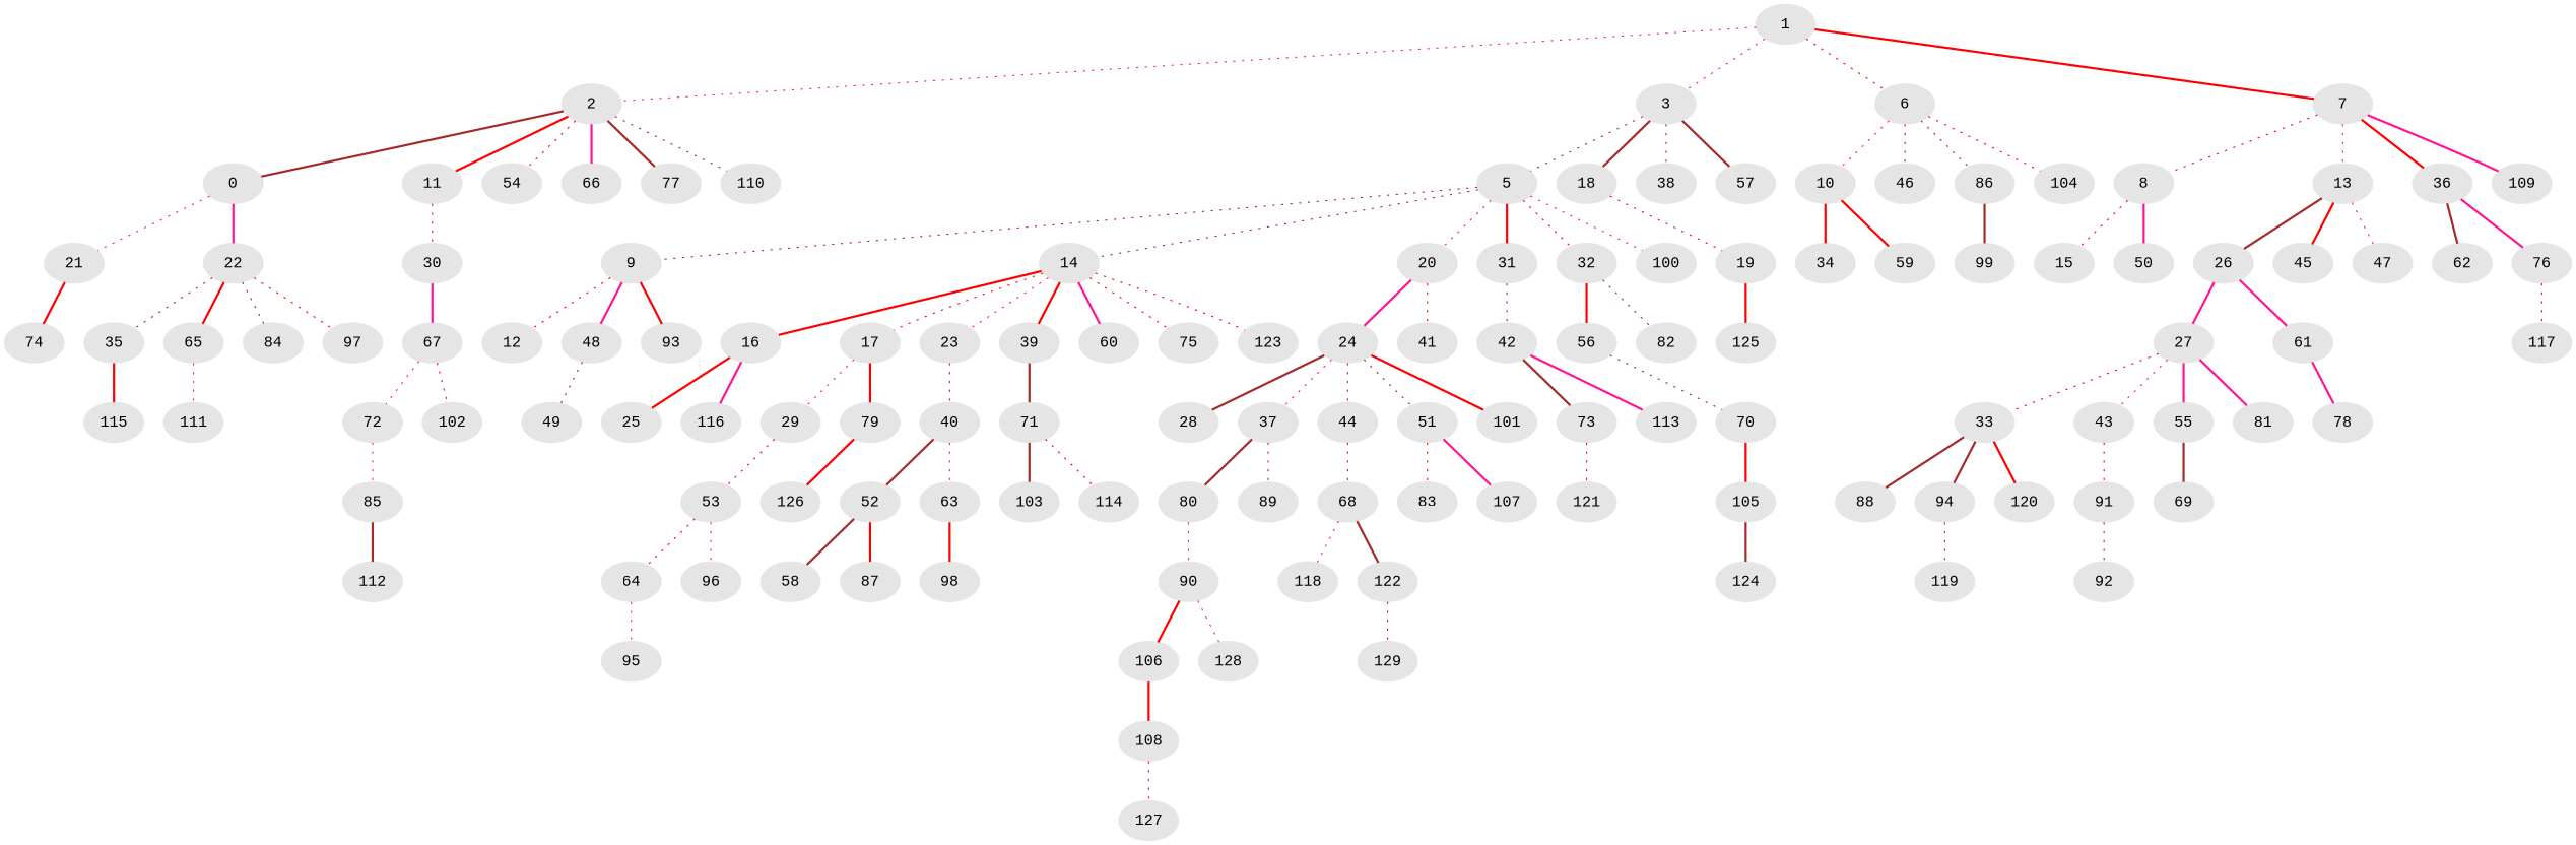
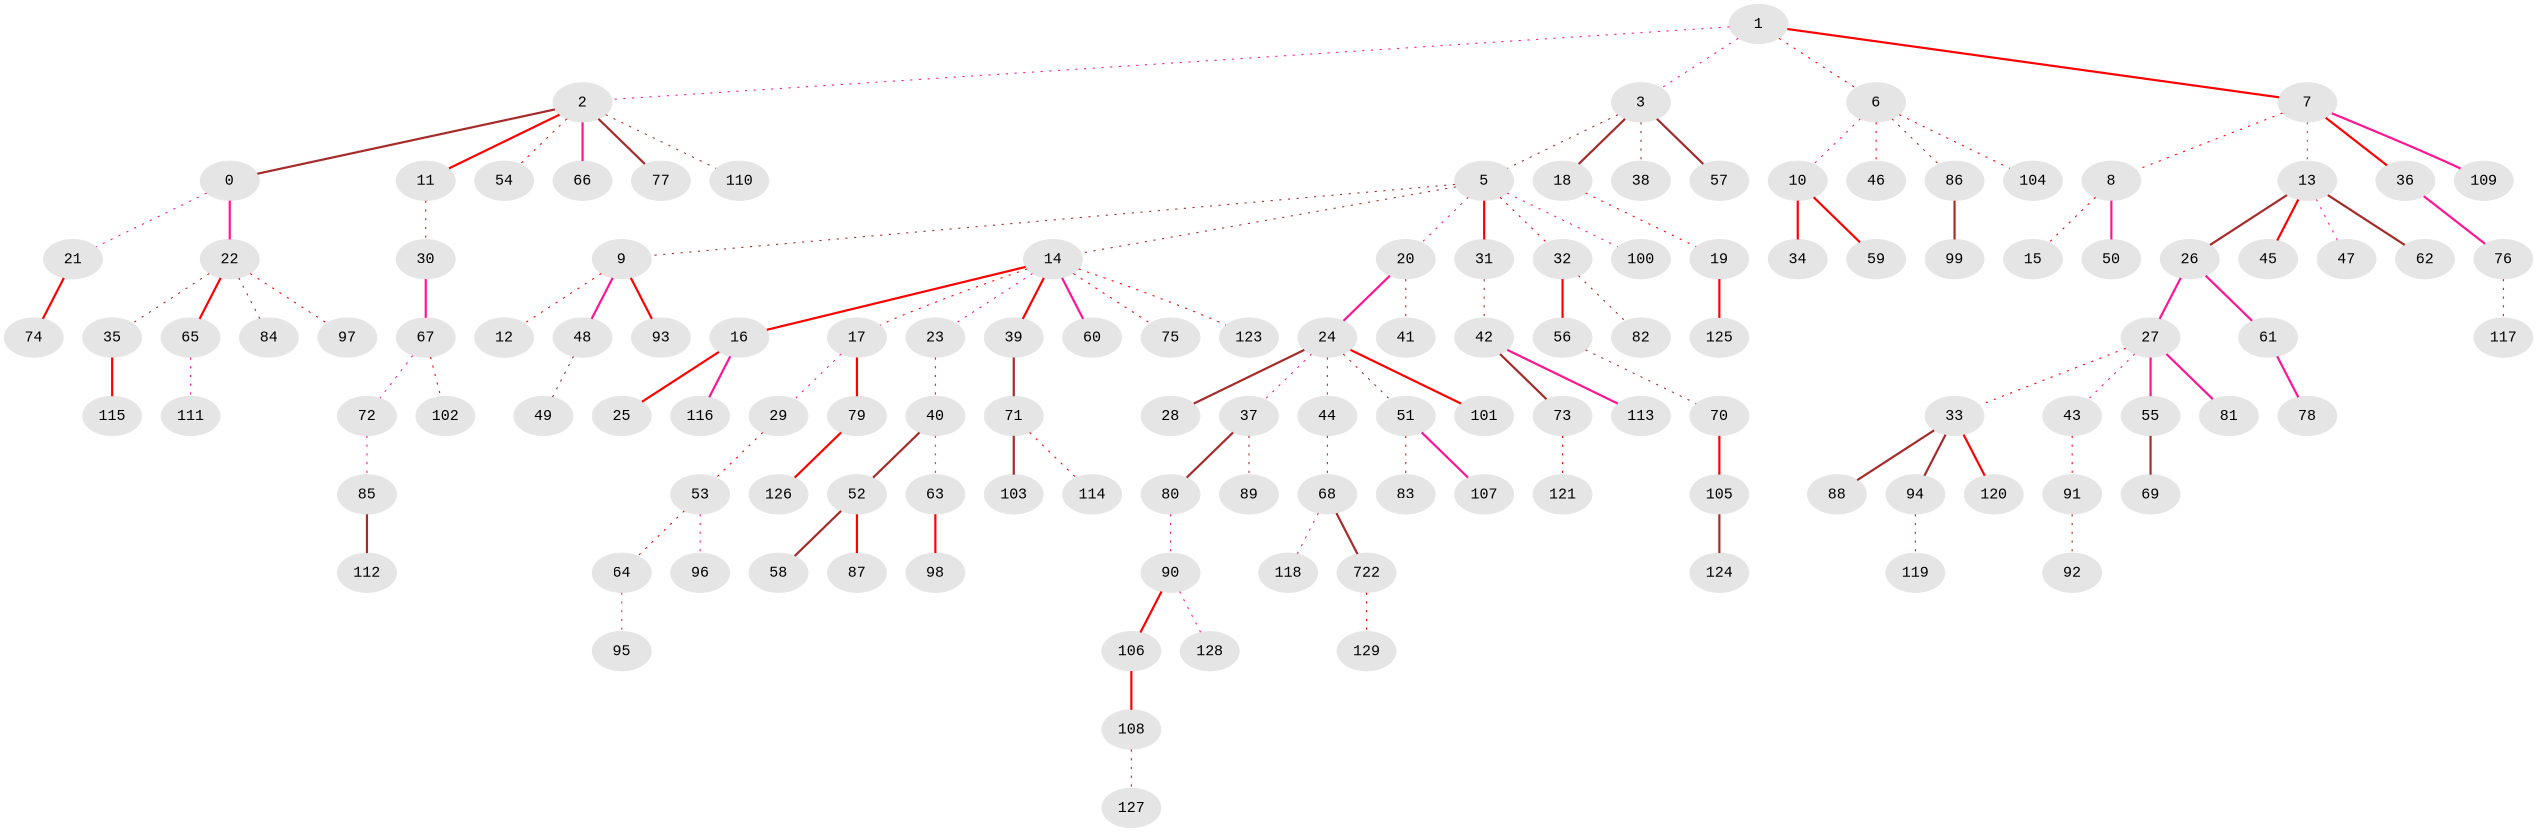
  graph {
    fontname="Liberation Mono"
    node [color=gray90 fontname="Liberation Mono" style=filled]
    edge [color=red fontname="Liberation Mono" style=dotted]
    1
    2
    3
    6
    7
    n6 [label=0]
    11
    54
    66
    77
    110
    5
    18
    38
    57
    10
    46
    86
    104
    8
    13
    36
    109
    21
    22
    30
    9
    14
    20
    31
    32
    100
    19
    74
    35
    65
    84
    97
    12
    48
    93
    16
    17
    23
    39
    60
    75
    123
    24
    41
    42
    56
    82
    34
    59
    99
    15
    50
    26
    45
    47
    62
    76
    49
    67
    27
    61
    25
    116
    29
    79
    40
    71
    53
    126
    125
    28
    37
    44
    51
    101
    115
    111
    52
    63
    80
    89
    68
    83
    107
    33
    43
    55
    81
    78
    88
    94
    120
    91
    69
    64
    96
    72
    102
    73
    113
    70
    119
    117
    90
    103
    114
    58
    87
    98
    121
    92
    118
-   122
+   122 [label=722]
    95
    105
    85
    129
    124
    112
    106
    128
    108
    127
    1 -- 2 [color=deeppink]
    1 -- 3 [color=deeppink]
    1 -- 6
    1 -- 7 [style=bold]
    2 -- n6 [color=brown style=bold]
    2 -- 11 [style=bold]
    2 -- 54
    2 -- 66 [color=deeppink style=bold]
    2 -- 77 [color=brown style=bold]
    2 -- 110 [color=brown]
    3 -- 5 [color=brown]
    3 -- 18 [color=brown style=bold]
    3 -- 38 [color=brown]
    3 -- 57 [color=brown style=bold]
    6 -- 10 [color=deeppink]
    6 -- 46
    6 -- 86 [color=brown]
    6 -- 104
    7 -- 8
    7 -- 13 [color=deeppink]
    7 -- 36 [style=bold]
    7 -- 109 [color=deeppink style=bold]
    n6 -- 21 [color=deeppink]
    n6 -- 22 [color=deeppink style=bold]
    11 -- 30
    5 -- 9 [color=brown]
    5 -- 14 [color=brown]
    5 -- 20 [color=deeppink]
    5 -- 31 [style=bold]
    5 -- 32
    5 -- 100 [color=deeppink]
    18 -- 19
    10 -- 34 [style=bold]
    10 -- 59 [style=bold]
    86 -- 99 [color=brown style=bold]
    8 -- 15
    8 -- 50 [color=deeppink style=bold]
    13 -- 26 [color=brown style=bold]
    13 -- 45 [style=bold]
    13 -- 47 [color=deeppink]
-   36 -- 62 [color=brown style=bold]
+   13 -- 62 [color=brown style=bold]
    36 -- 76 [color=deeppink style=bold]
    21 -- 74 [style=bold]
    22 -- 35 [color=brown]
    22 -- 65 [style=bold]
    22 -- 84 [color=brown]
    22 -- 97
    30 -- 67 [color=deeppink style=bold]
    9 -- 12
    9 -- 48 [color=deeppink style=bold]
    9 -- 93 [style=bold]
    14 -- 16 [style=bold]
    14 -- 17
    14 -- 23 [color=deeppink]
    14 -- 39 [style=bold]
    14 -- 60 [color=deeppink style=bold]
    14 -- 75
    14 -- 123
    20 -- 24 [color=deeppink style=bold]
    20 -- 41
    31 -- 42 [color=brown]
    32 -- 56 [style=bold]
    32 -- 82 [color=brown]
    19 -- 125 [style=bold]
    35 -- 115 [style=bold]
    65 -- 111 [color=deeppink]
    48 -- 49 [color=brown]
    16 -- 25 [style=bold]
    16 -- 116 [color=deeppink style=bold]
    17 -- 29 [color=deeppink]
    17 -- 79 [style=bold]
    23 -- 40
    39 -- 71 [color=brown style=bold]
    24 -- 28 [color=brown style=bold]
    24 -- 37 [color=deeppink]
    24 -- 44 [color=brown]
    24 -- 51 [color=brown]
    24 -- 101 [style=bold]
    42 -- 73 [color=brown style=bold]
    42 -- 113 [color=deeppink style=bold]
    56 -- 70 [color=brown]
    26 -- 27 [color=deeppink style=bold]
    26 -- 61 [color=deeppink style=bold]
    76 -- 117
    67 -- 72 [color=deeppink]
    67 -- 102
    27 -- 33
    27 -- 43 [color=deeppink]
    27 -- 55 [color=deeppink style=bold]
    27 -- 81 [color=deeppink style=bold]
    61 -- 78 [color=deeppink style=bold]
    29 -- 53
    79 -- 126 [style=bold]
    40 -- 52 [color=brown style=bold]
    40 -- 63 [color=deeppink]
    71 -- 103 [color=brown style=bold]
    71 -- 114
    53 -- 64
    53 -- 96 [color=deeppink]
    37 -- 80 [color=brown style=bold]
    37 -- 89 [color=brown]
    44 -- 68 [color=brown]
    51 -- 83
    51 -- 107 [color=deeppink style=bold]
    52 -- 58 [color=brown style=bold]
    52 -- 87 [style=bold]
    63 -- 98 [style=bold]
    80 -- 90 [color=deeppink]
    68 -- 118 [color=deeppink]
    68 -- 122 [color=brown style=bold]
    33 -- 88 [color=brown style=bold]
    33 -- 94 [color=brown style=bold]
    33 -- 120 [style=bold]
    43 -- 91
    55 -- 69 [color=brown style=bold]
    94 -- 119 [color=brown]
    91 -- 92 [color=brown]
    64 -- 95 [color=deeppink]
    72 -- 85 [color=deeppink]
    73 -- 121
    70 -- 105 [style=bold]
    90 -- 106 [style=bold]
    90 -- 128 [color=deeppink]
    122 -- 129
    105 -- 124 [color=brown style=bold]
    85 -- 112 [color=brown style=bold]
    106 -- 108 [style=bold]
    108 -- 127
  }
